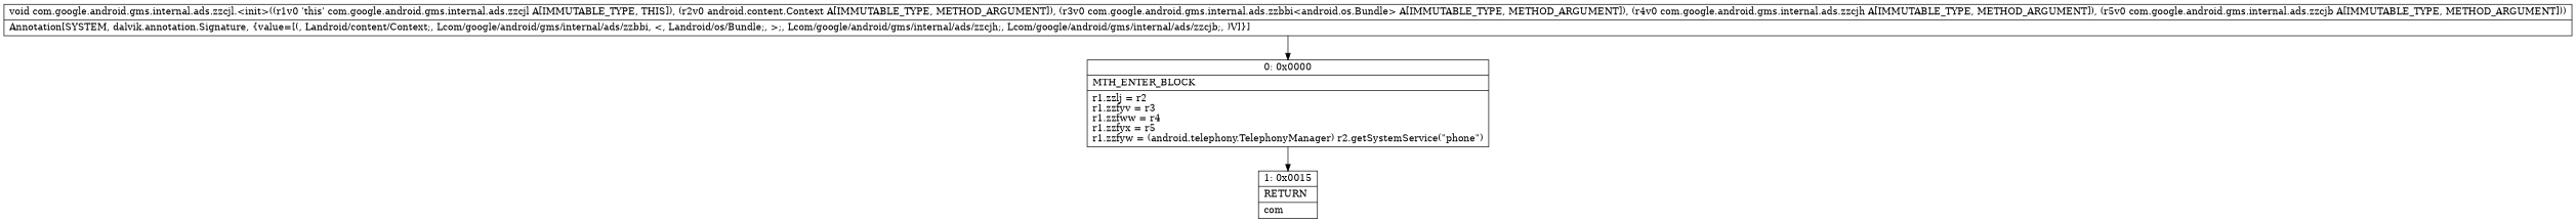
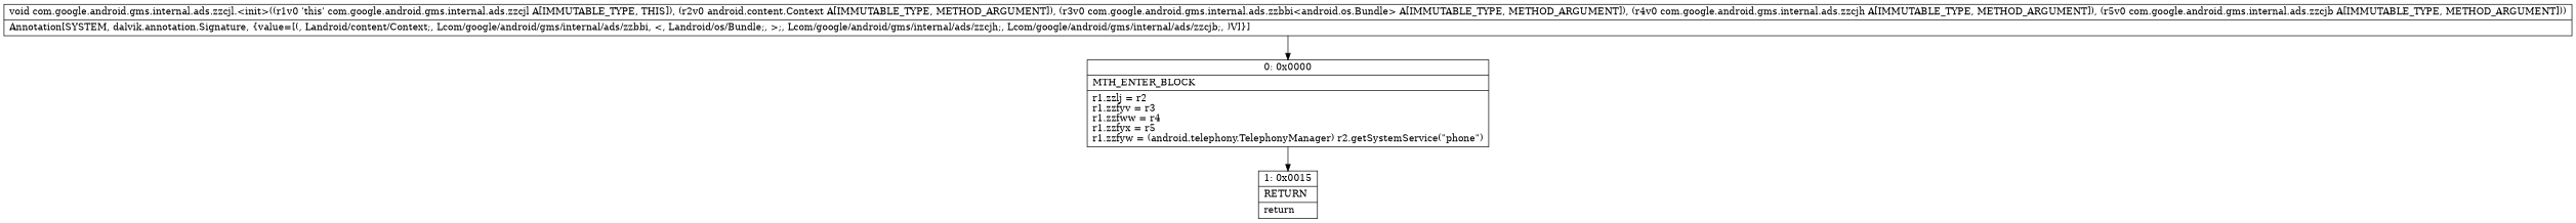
  digraph {
    node [shape=record]
    n1 [label="{0\:\ 0x0000|MTH_ENTER_BLOCK\l|r1.zzlj = r2\lr1.zzfyv = r3\lr1.zzfww = r4\lr1.zzfyx = r5\lr1.zzfyw = (android.telephony.TelephonyManager) r2.getSystemService(\"phone\")\l}"]
-   n2 [label="{1\:\ 0x0015|RETURN\l|com\l}"]
+   n2 [label="{1\:\ 0x0015|RETURN\l|return\l}"]
    n3 [label="{void com.google.android.gms.internal.ads.zzcjl.\<init\>((r1v0 'this' com.google.android.gms.internal.ads.zzcjl A[IMMUTABLE_TYPE, THIS]), (r2v0 android.content.Context A[IMMUTABLE_TYPE, METHOD_ARGUMENT]), (r3v0 com.google.android.gms.internal.ads.zzbbi\<android.os.Bundle\> A[IMMUTABLE_TYPE, METHOD_ARGUMENT]), (r4v0 com.google.android.gms.internal.ads.zzcjh A[IMMUTABLE_TYPE, METHOD_ARGUMENT]), (r5v0 com.google.android.gms.internal.ads.zzcjb A[IMMUTABLE_TYPE, METHOD_ARGUMENT]))  | Annotation[SYSTEM, dalvik.annotation.Signature, \{value=[(, Landroid\/content\/Context;, Lcom\/google\/android\/gms\/internal\/ads\/zzbbi, \<, Landroid\/os\/Bundle;, \>;, Lcom\/google\/android\/gms\/internal\/ads\/zzcjh;, Lcom\/google\/android\/gms\/internal\/ads\/zzcjb;, )V]\}]\l}"]
    n1 -> n2
    n3 -> n1
  }
